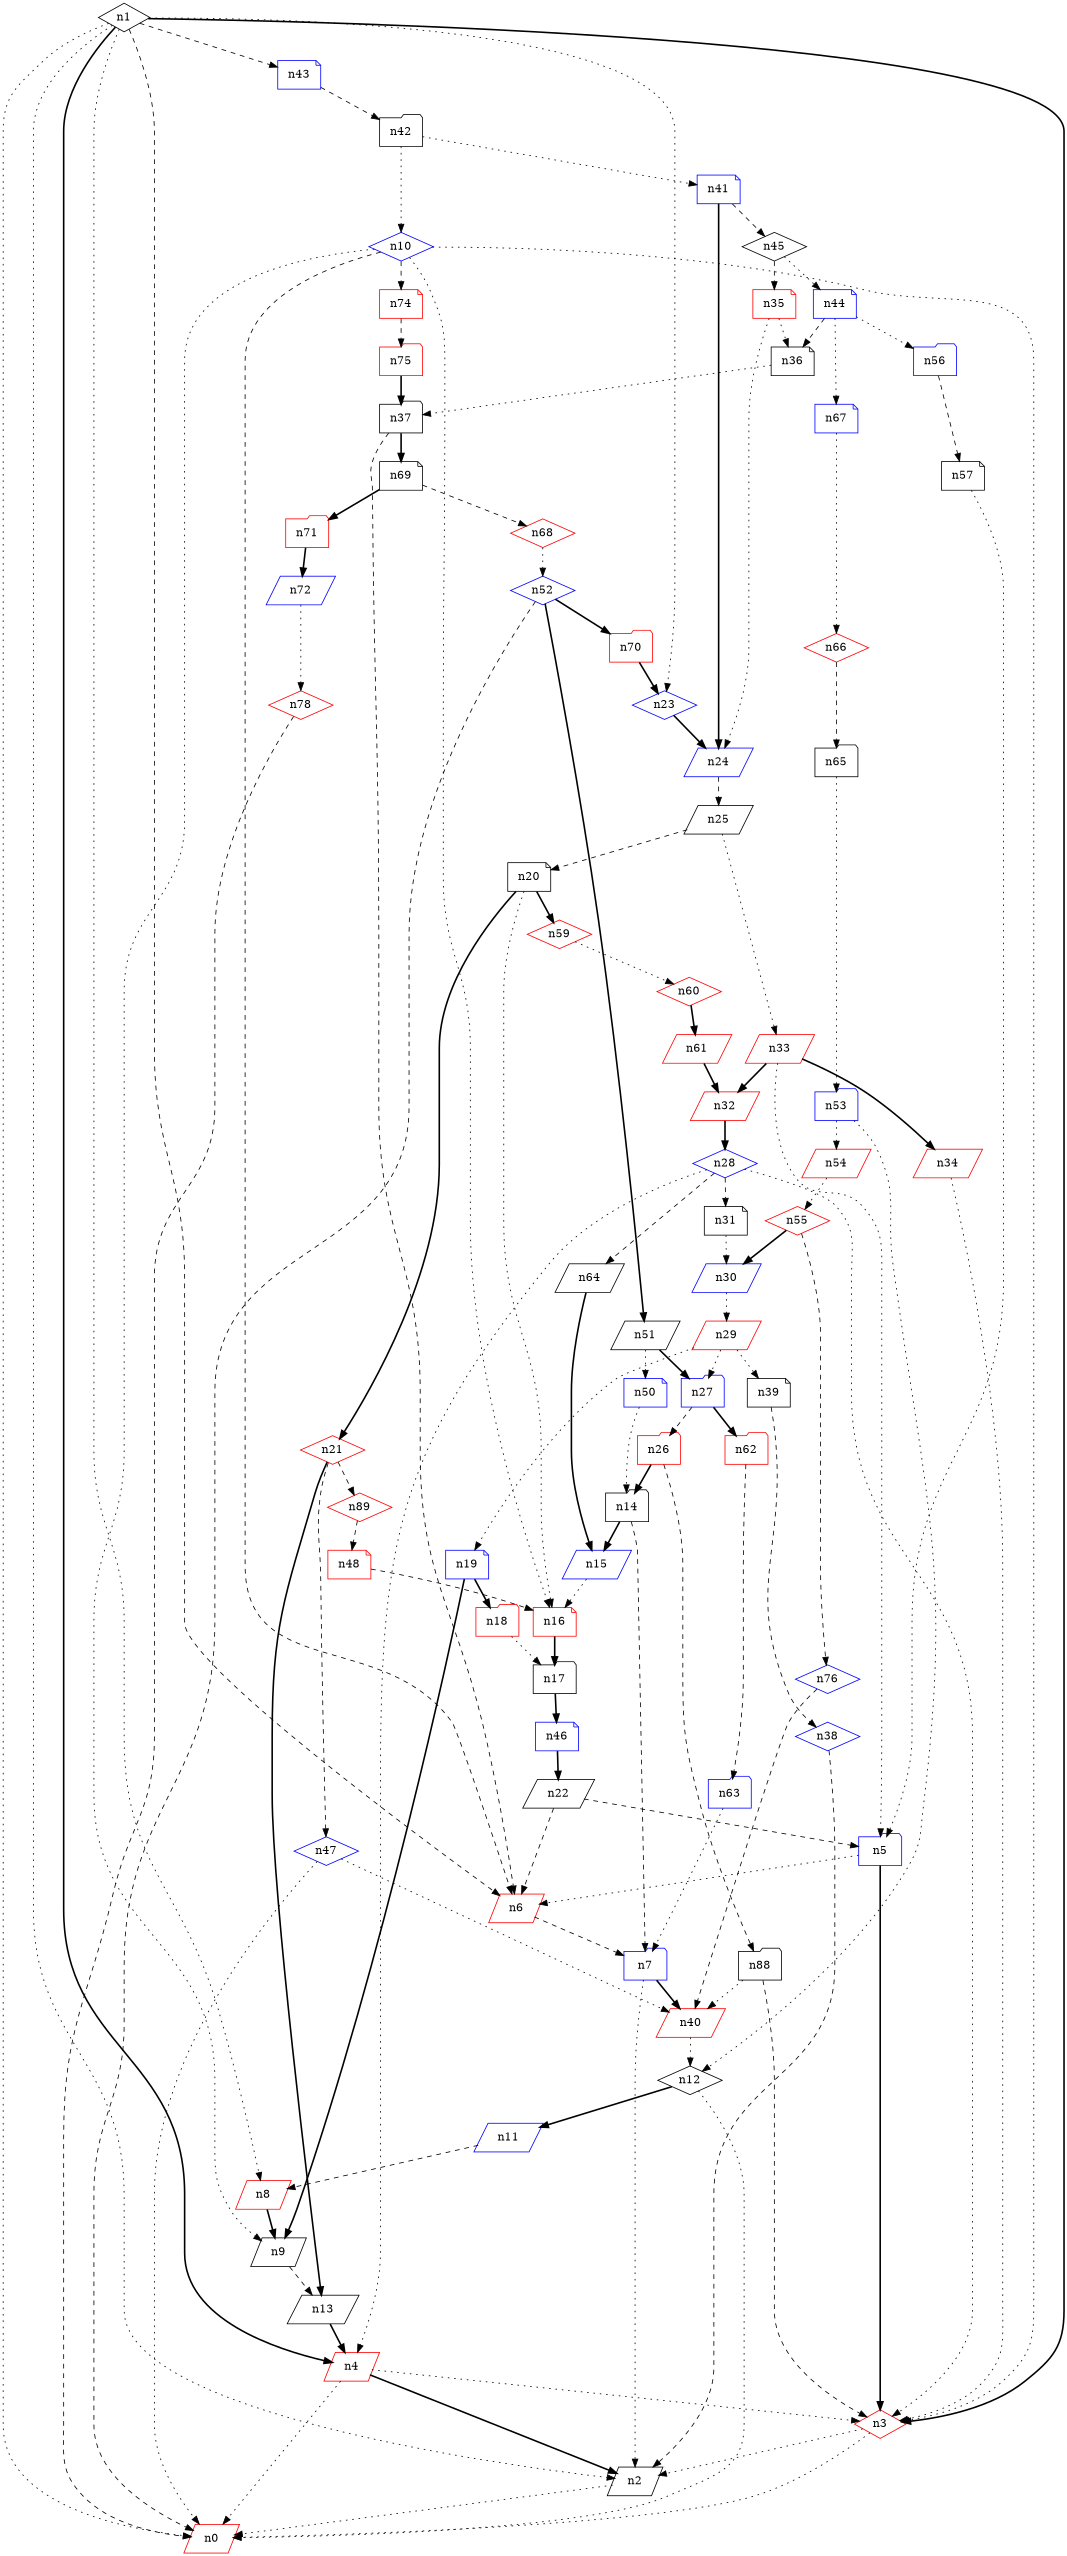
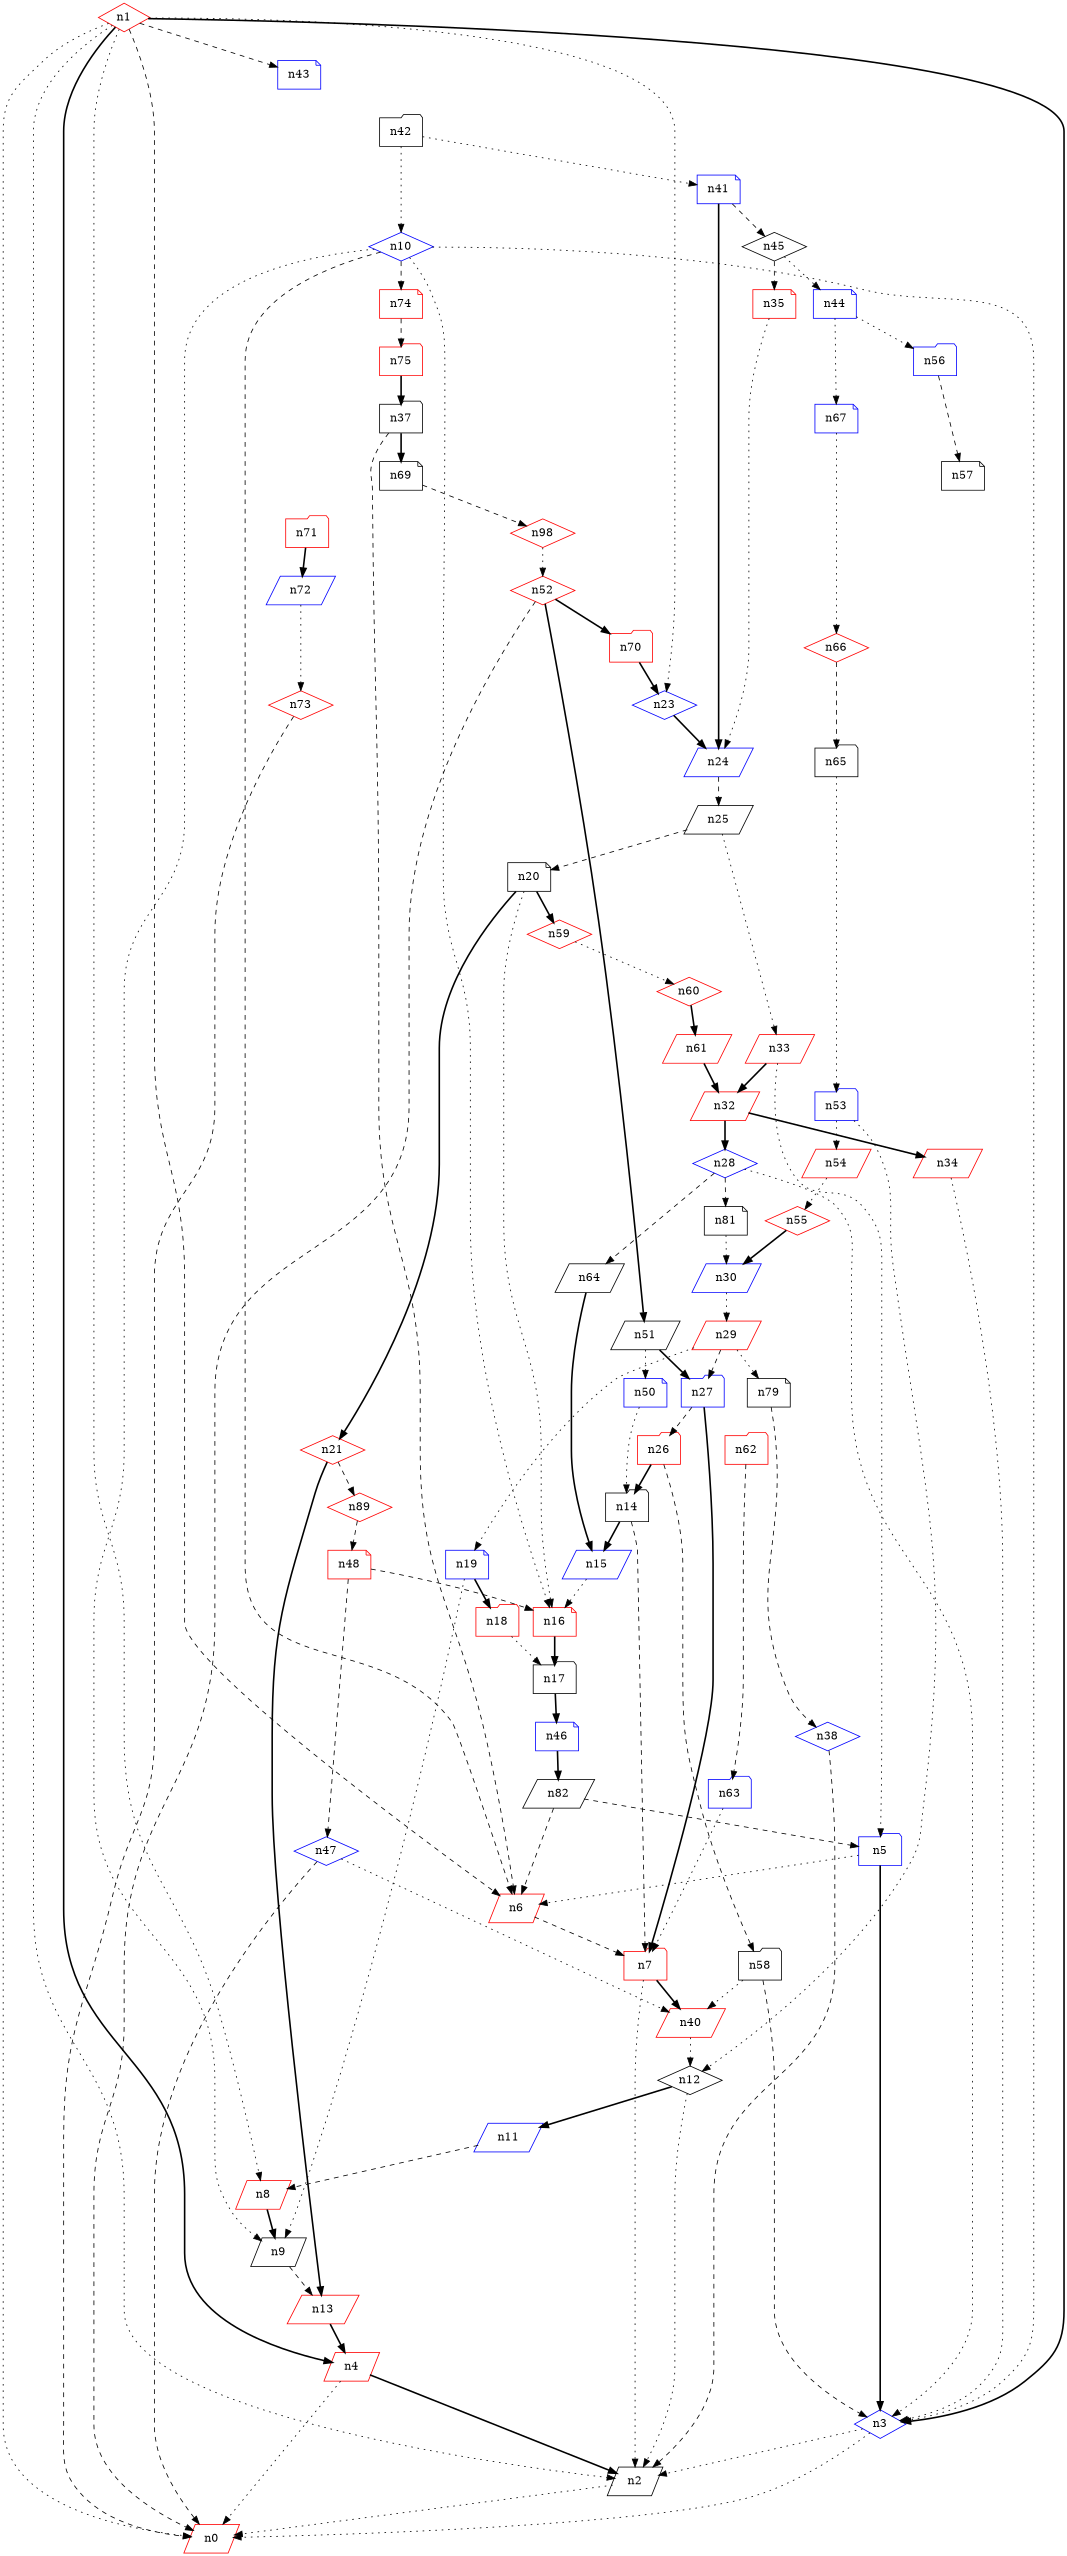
  digraph {
    node [color=red shape=parallelogram]
    edge [style=dotted]
-   n1 [color=black shape=diamond]
+   n1 [shape=diamond]
    n0
    n2 [color=black]
-   n3 [shape=diamond]
+   n3 [color=blue shape=diamond]
    n4
    n6
    n8
    n23 [color=blue shape=diamond]
    n43 [color=blue shape=note]
-   n7 [color=blue shape=folder]
+   n7 [shape=folder]
    n9 [color=black]
    n24 [color=blue]
    n42 [color=black shape=folder]
    n40
-   n13 [color=black]
+   n13
    n25 [color=black]
    n10 [color=blue shape=diamond]
    n41 [color=blue shape=note]
    n5 [color=blue shape=folder]
    n12 [color=black shape=diamond]
    n11 [color=blue]
    n16 [shape=note]
    n74 [shape=note]
    n17 [color=black shape=folder]
    n75 [shape=folder]
    n46 [color=blue shape=note]
    n37 [color=black shape=folder]
    n14 [color=black shape=folder]
    n15 [color=blue]
-   n22 [color=black]
+   n22 [color=black label=n82]
    n18 [shape=folder]
    n19 [color=blue shape=note]
    n20 [color=black shape=note]
    n21 [shape=diamond]
    n59 [shape=diamond]
    n49 [label=n89 shape=diamond]
    n60 [shape=diamond]
    n62 [shape=folder]
    n63 [color=blue shape=folder]
    n48 [shape=note]
    n61
    n47 [color=blue shape=diamond]
    n33
    n32
    n28 [color=blue shape=diamond]
    n34
    n26 [shape=folder]
-   n58 [color=black shape=folder label=n88]
+   n58 [color=black shape=folder]
    n27 [color=blue shape=folder]
-   n31 [color=black shape=note]
+   n31 [color=black shape=note label=n81]
    n64 [color=black]
    n30 [color=blue]
    n29
-   n39 [color=black shape=note]
+   n39 [color=black shape=note label=n79]
    n38 [color=blue shape=diamond]
    n35 [shape=note]
-   n36 [color=black shape=note]
    n69 [color=black shape=note]
-   n68 [shape=diamond]
+   n68 [shape=diamond label=n98]
    n71 [shape=folder]
-   n52 [color=blue shape=diamond]
+   n52 [shape=diamond]
    n72 [color=blue]
    n45 [color=black shape=diamond]
    n44 [color=blue shape=note]
    n56 [color=blue shape=folder]
    n67 [color=blue shape=note]
    n57 [color=black shape=note]
    n66 [shape=diamond]
    n65 [color=black shape=folder]
    n50 [color=blue shape=note]
    n51 [color=black]
    n70 [shape=folder]
    n53 [color=blue shape=folder]
    n54
    n55 [shape=diamond]
-   n76 [color=blue shape=diamond]
-   n73 [shape=diamond label=n78]
+   n73 [shape=diamond]
    n1 -> n0
    n1 -> n2
    n1 -> n3 [style=bold]
    n1 -> n4 [style=bold]
    n1 -> n6 [style=dashed]
    n1 -> n8
    n1 -> n23
    n1 -> n43 [style=dashed]
    n2 -> n0
    n3 -> n0
    n3 -> n2
    n4 -> n0
    n4 -> n2 [style=bold]
-   n4 -> n3
    n6 -> n7 [style=dashed]
    n8 -> n9 [style=bold]
    n23 -> n24 [style=bold]
-   n43 -> n42 [style=dashed]
    n7 -> n2
    n7 -> n40 [style=bold]
    n9 -> n13 [style=dashed]
    n24 -> n25 [style=dashed]
    n42 -> n10
    n42 -> n41
    n40 -> n12
    n13 -> n4 [style=bold]
    n25 -> n20 [style=dashed]
    n25 -> n33
    n10 -> n3
    n10 -> n6 [style=dashed]
    n10 -> n9
    n10 -> n16
    n10 -> n74 [style=dashed]
    n41 -> n24 [style=bold]
    n41 -> n45 [style=dashed]
    n5 -> n3 [style=bold]
    n5 -> n6
-   n12 -> n0
+   n12 -> n2
    n12 -> n11 [style=bold]
    n11 -> n8 [style=dashed]
    n16 -> n17 [style=bold]
    n74 -> n75 [style=dashed]
    n17 -> n46 [style=bold]
    n75 -> n37 [style=bold]
    n46 -> n22 [style=bold]
    n37 -> n6 [style=dashed]
    n37 -> n69 [style=bold]
    n14 -> n7 [style=dashed]
    n14 -> n15 [style=bold]
    n15 -> n16
    n22 -> n6 [style=dashed]
    n22 -> n5 [style=dashed]
    n18 -> n17
-   n19 -> n9 [style=bold]
+   n19 -> n9
    n19 -> n18 [style=bold]
    n20 -> n16
    n20 -> n21 [style=bold]
    n20 -> n59 [style=bold]
    n21 -> n13 [style=bold]
    n21 -> n49 [style=dashed]
    n59 -> n60
    n49 -> n48 [style=dashed]
    n60 -> n61 [style=bold]
    n62 -> n63 [style=dashed]
    n63 -> n7
    n48 -> n16 [style=dashed]
-   n21 -> n47 [style=dashed]
+   n48 -> n47 [style=dashed]
    n61 -> n32 [style=bold]
-   n47 -> n0
+   n47 -> n0 [style=dashed]
    n47 -> n40
    n33 -> n5
    n33 -> n32 [style=bold]
    n32 -> n28 [style=bold]
-   n33 -> n34 [style=bold]
+   n32 -> n34 [style=bold]
    n28 -> n3
-   n28 -> n4
    n28 -> n31 [style=dashed]
    n28 -> n64 [style=dashed]
    n34 -> n3
    n26 -> n14 [style=bold]
    n26 -> n58 [style=dashed]
    n58 -> n3 [style=dashed]
    n58 -> n40
-   n27 -> n62 [style=bold]
+   n27 -> n7 [style=bold]
    n27 -> n26 [style=dashed]
    n31 -> n30
    n64 -> n15 [style=bold]
    n30 -> n29
    n29 -> n19
-   n29 -> n27
+   n29 -> n27 [style=dashed]
    n29 -> n39
    n39 -> n38 [style=dashed]
    n38 -> n2 [style=dashed]
    n35 -> n24
-   n35 -> n36
-   n36 -> n37
    n69 -> n68 [style=dashed]
-   n69 -> n71 [style=bold]
    n68 -> n52
    n71 -> n72 [style=bold]
    n52 -> n0 [style=dashed]
    n52 -> n51 [style=bold]
    n52 -> n70 [style=bold]
    n72 -> n73
    n45 -> n35 [style=dashed]
    n45 -> n44
-   n44 -> n36 [style=dashed]
    n44 -> n56
    n44 -> n67
    n56 -> n57 [style=dashed]
    n67 -> n66
-   n57 -> n5
    n66 -> n65 [style=dashed]
    n65 -> n53
    n50 -> n14
    n51 -> n27 [style=bold]
    n51 -> n50
    n70 -> n23 [style=bold]
    n53 -> n12
    n53 -> n54
    n54 -> n55
    n55 -> n30 [style=bold]
-   n55 -> n76 [style=dashed]
-   n76 -> n40 [style=dashed]
    n73 -> n0 [style=dashed]
  }
